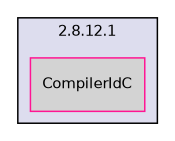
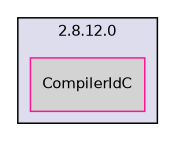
  digraph {
    compound=true
    n1 [fillcolor=lightgrey fontname=Helvetica fontsize=10 label=CompilerIdC pencolor=black shape=box style=filled color=deeppink]
    subgraph cluster_1 {
      bgcolor="#ddddee"
      fontname=Helvetica
      fontsize=10
-     label="2.8.12.1"
+     label="2.8.12.0"
      pencolor=black
      n1
    }
  }
